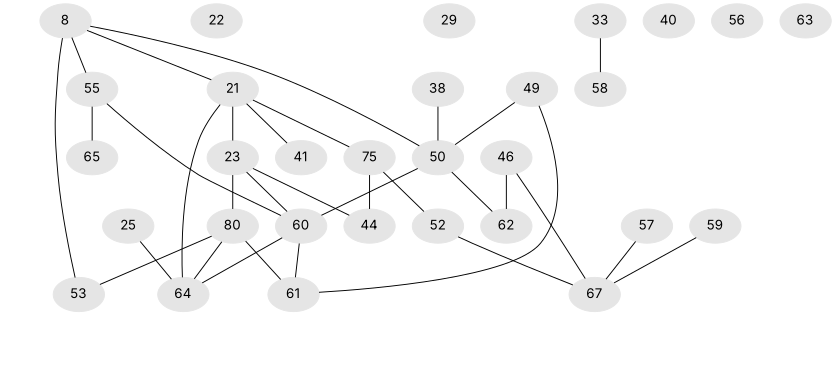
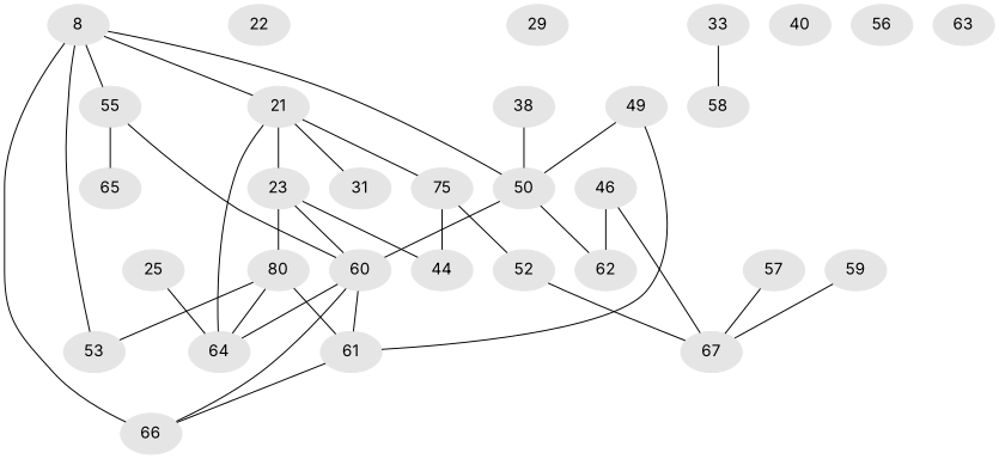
  graph {
    fontname=Inter
    node [color=gray90 fontname=Inter style=filled]
    edge [fontname=Inter]
    21 [super="+19"]
    23
-   31 [label=41]
+   31
    n4 [label=75 super="+5+34"]
    64 [super="+12"]
    8
    50 [super="+39"]
    53
    55
+   66 [super="+2"]
    60 [super="+48"]
    62 [super="+36+20"]
    65
    n14 [label=80 super="+15"]
    44 [super="+43+42"]
    52 [super="+51+26"]
    22
    61 [super="+45+11"]
    25
    29
    33
    58
    67 [super="+18+37"]
    38
    40
    46
    49 [super="+9"]
    56
    57
    59 [super="+1"]
    63
    21 -- 23 [weight=2]
    21 -- 31
    21 -- n4
    21 -- 64 [weight=2]
    23 -- 60
    23 -- n14
    23 -- 44 [weight=2]
    n4 -- 44 [weight=2]
    n4 -- 52
    8 -- 21
    8 -- 50
    8 -- 53
    8 -- 55
+   8 -- 66 [weight=2]
    50 -- 60 [weight=2]
    50 -- 62
    55 -- 60
    55 -- 65
    60 -- 64
+   60 -- 66
    60 -- 61
    n14 -- 64 [weight=2]
    n14 -- 53
    n14 -- 61
    52 -- 67 [weight=2]
+   61 -- 66
    25 -- 64
    33 -- 58
    38 -- 50
    46 -- 62
    46 -- 67
    49 -- 50
    49 -- 61
    57 -- 67
    59 -- 67
  }
